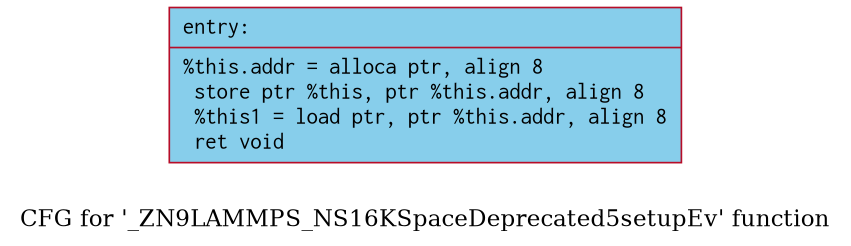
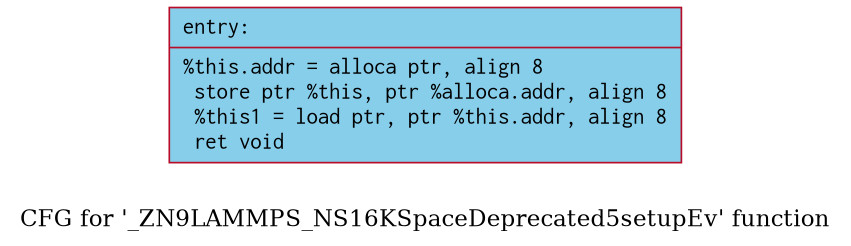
  digraph {
    label="CFG for '_ZN9LAMMPS_NS16KSpaceDeprecated5setupEv' function"
-   n1 [color="#b70d28ff" fillcolor=skyblue fontname=Courier label="{entry:\l|  %this.addr = alloca ptr, align 8\l  store ptr %this, ptr %this.addr, align 8\l  %this1 = load ptr, ptr %this.addr, align 8\l  ret void\l}" shape=record style=filled]
+   n1 [color="#b70d28ff" fillcolor=skyblue fontname=Courier label="{entry:\l|  %this.addr = alloca ptr, align 8\l  store ptr %this, ptr %alloca.addr, align 8\l  %this1 = load ptr, ptr %this.addr, align 8\l  ret void\l}" shape=record style=filled]
  }
